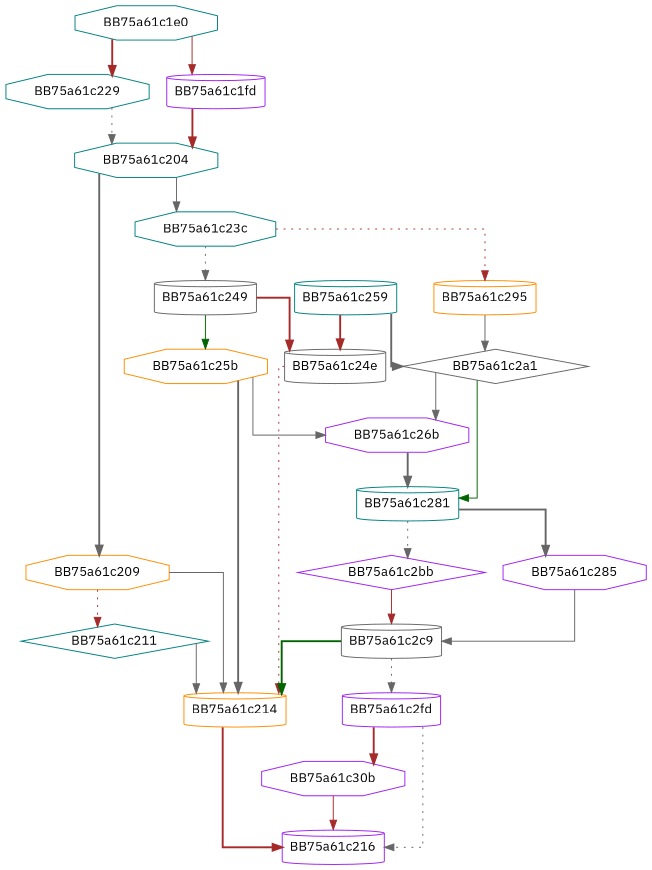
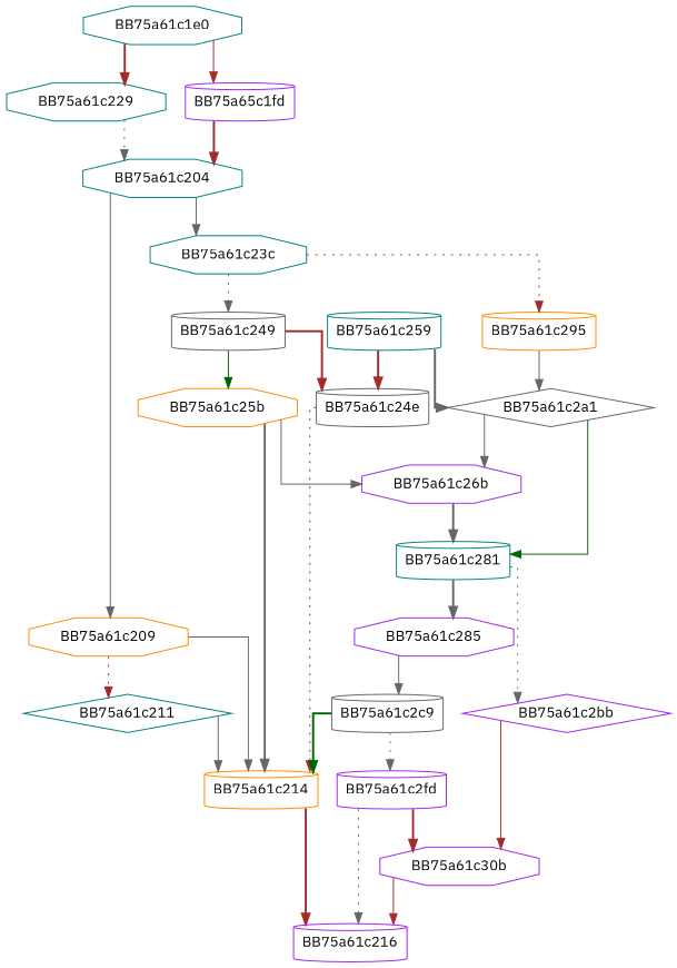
  digraph {
    fontname="IBM Plex Sans"
    splines=ortho
    node [color=teal fontname="IBM Plex Sans" shape=cylinder]
    edge [color=gray40 fontname="IBM Plex Sans" style=bold]
    BB75a61c1e0 [shape=octagon]
    BB75a61c229 [shape=octagon]
-   BB75a61c1fd [color=purple]
+   BB75a61c1fd [color=purple label=BB75a65c1fd]
    BB75a61c204 [shape=octagon]
    BB75a61c23c [shape=octagon]
    BB75a61c209 [color=darkorange shape=octagon]
    BB75a61c295 [color=darkorange]
    BB75a61c249 [color=gray40]
    BB75a61c214 [color=darkorange]
    BB75a61c211 [shape=diamond]
    BB75a61c2a1 [color=gray40 shape=diamond]
    BB75a61c25b [color=darkorange shape=octagon]
    BB75a61c24e [color=gray40]
    BB75a61c216 [color=purple]
    BB75a61c26b [color=purple shape=octagon]
    BB75a61c281
    BB75a61c259
    BB75a61c2bb [color=purple shape=diamond]
    BB75a61c285 [color=purple shape=octagon]
    BB75a61c2c9 [color=gray40]
    BB75a61c2fd [color=purple]
    BB75a61c30b [color=purple shape=octagon]
    BB75a61c1e0 -> BB75a61c229 [color=brown]
    BB75a61c1e0 -> BB75a61c1fd [color=brown style=solid]
    BB75a61c229 -> BB75a61c204 [style=dotted]
    BB75a61c1fd -> BB75a61c204 [color=brown]
    BB75a61c204 -> BB75a61c23c [style=solid]
-   BB75a61c204 -> BB75a61c209
+   BB75a61c204 -> BB75a61c209 [style=solid]
    BB75a61c23c -> BB75a61c295 [color=brown style=dotted]
    BB75a61c23c -> BB75a61c249 [style=dotted]
    BB75a61c209 -> BB75a61c214 [style=solid]
    BB75a61c209 -> BB75a61c211 [color=brown style=dotted]
    BB75a61c295 -> BB75a61c2a1 [style=solid]
    BB75a61c249 -> BB75a61c25b [color=darkgreen style=solid]
    BB75a61c249 -> BB75a61c24e [color=brown]
    BB75a61c214 -> BB75a61c216 [color=brown]
    BB75a61c211 -> BB75a61c214 [style=solid]
    BB75a61c2a1 -> BB75a61c26b [style=solid]
    BB75a61c2a1 -> BB75a61c281 [color=darkgreen style=solid]
    BB75a61c25b -> BB75a61c214
    BB75a61c25b -> BB75a61c26b [style=solid]
    BB75a61c24e -> BB75a61c214 [color=brown style=dotted]
    BB75a61c26b -> BB75a61c281
    BB75a61c281 -> BB75a61c2bb [style=dotted]
    BB75a61c281 -> BB75a61c285
    BB75a61c259 -> BB75a61c2a1
    BB75a61c259 -> BB75a61c24e [color=brown]
-   BB75a61c2bb -> BB75a61c2c9 [color=brown style=solid]
+   BB75a61c2bb -> BB75a61c30b [color=brown style=solid]
    BB75a61c285 -> BB75a61c2c9 [style=solid]
    BB75a61c2c9 -> BB75a61c214 [color=darkgreen]
    BB75a61c2c9 -> BB75a61c2fd [style=dotted]
    BB75a61c2fd -> BB75a61c216 [style=dotted]
    BB75a61c2fd -> BB75a61c30b [color=brown]
    BB75a61c30b -> BB75a61c216 [color=brown style=solid]
  }
